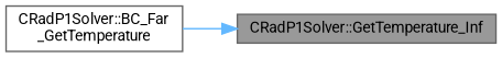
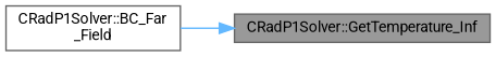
  digraph {
    rankdir=RL
    fontname=Roboto
    node [fontname=Roboto fontsize=10 shape=box style=filled]
    n1 [color=gray40 fillcolor=grey60 fontcolor=black height=0.2 label="CRadP1Solver::GetTemperature_Inf" width=0.4]
-   n2 [color=grey40 fillcolor=white height=0.2 label="CRadP1Solver::BC_Far\l_GetTemperature" width=0.4]
+   n2 [color=grey40 fillcolor=white height=0.2 label="CRadP1Solver::BC_Far\l_Field" width=0.4]
    n1 -> n2 [color=steelblue1 dir=back fontname=Roboto fontsize=10 labelfontname=Helvetica labelfontsize=10 style=solid]
  }
